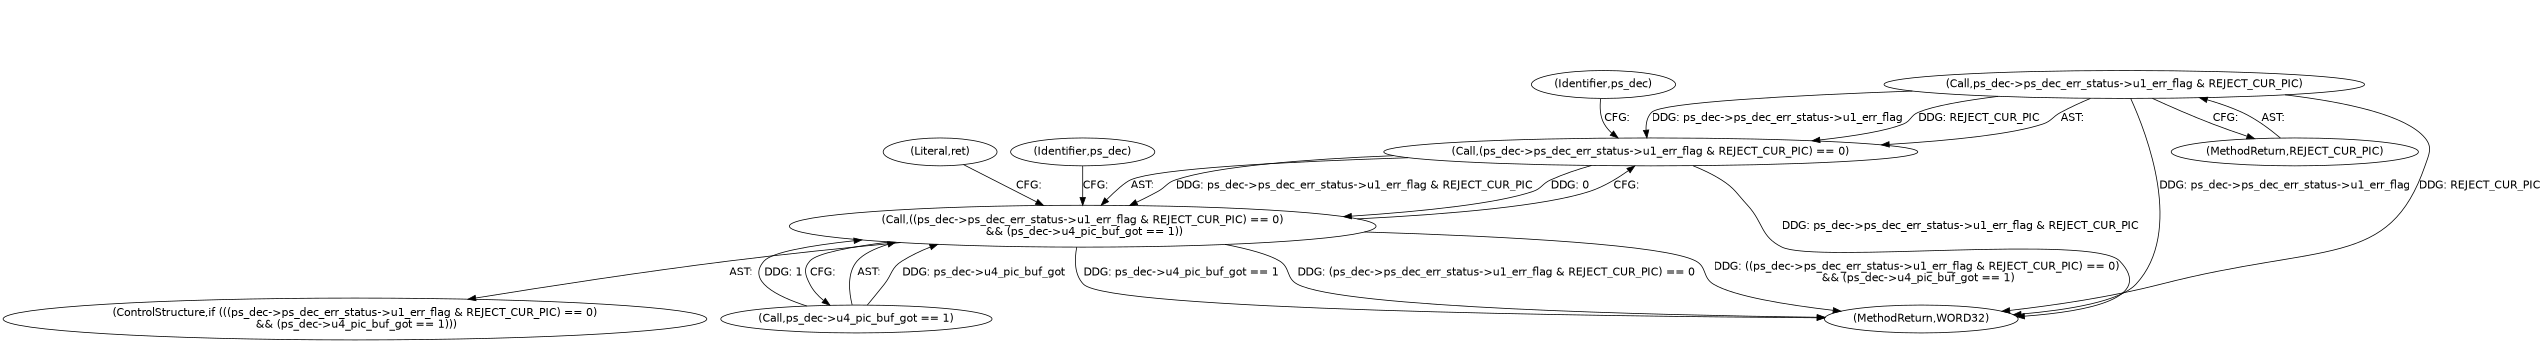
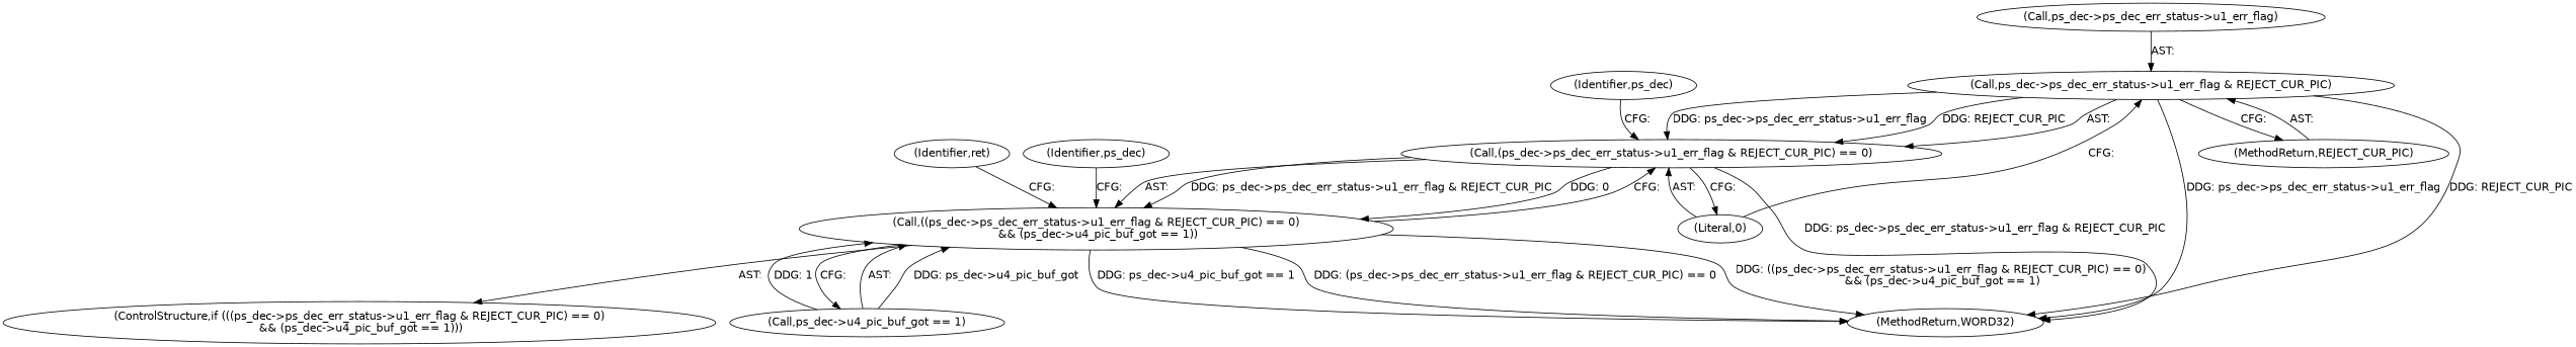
  digraph {
    fontname="DejaVu Sans"
    node [fontname="DejaVu Sans"]
    edge [fontname="DejaVu Sans"]
    n1 [label="(Call,ps_dec->ps_dec_err_status->u1_err_flag & REJECT_CUR_PIC)"]
    n2 [label="(Call,(ps_dec->ps_dec_err_status->u1_err_flag & REJECT_CUR_PIC) == 0)"]
    n3 [label="(MethodReturn,WORD32)"]
    n4 [label="(MethodReturn,REJECT_CUR_PIC)"]
    n5 [label="(Call,((ps_dec->ps_dec_err_status->u1_err_flag & REJECT_CUR_PIC) == 0)\n && (ps_dec->u4_pic_buf_got == 1))"]
+   n6 [label="(Literal,0)"]
    n7 [label="(ControlStructure,if (((ps_dec->ps_dec_err_status->u1_err_flag & REJECT_CUR_PIC) == 0)\n && (ps_dec->u4_pic_buf_got == 1)))"]
    n8 [label="(Call,ps_dec->u4_pic_buf_got == 1)"]
-   n9 [label="(Literal,ret)"]
+   n9 [label="(Identifier,ret)"]
+   n10 [label="(Call,ps_dec->ps_dec_err_status->u1_err_flag)"]
    n11 [label="(Identifier,ps_dec)"]
    n12 [label="(Identifier,ps_dec)"]
    n1 -> n2 [label="AST: "]
    n1 -> n2 [label="DDG: ps_dec->ps_dec_err_status->u1_err_flag"]
    n1 -> n2 [label="DDG: REJECT_CUR_PIC"]
    n1 -> n3 [label="DDG: REJECT_CUR_PIC"]
    n1 -> n3 [label="DDG: ps_dec->ps_dec_err_status->u1_err_flag"]
    n1 -> n4 [label="CFG: "]
    n2 -> n3 [label="DDG: ps_dec->ps_dec_err_status->u1_err_flag & REJECT_CUR_PIC"]
    n2 -> n5 [label="AST: "]
    n2 -> n5 [label="DDG: ps_dec->ps_dec_err_status->u1_err_flag & REJECT_CUR_PIC"]
    n2 -> n5 [label="DDG: 0"]
+   n2 -> n6 [label="CFG: "]
    n4 -> n1 [label="AST: "]
    n5 -> n2 [label="CFG: "]
    n5 -> n3 [label="DDG: ps_dec->u4_pic_buf_got == 1"]
    n5 -> n3 [label="DDG: (ps_dec->ps_dec_err_status->u1_err_flag & REJECT_CUR_PIC) == 0"]
    n5 -> n3 [label="DDG: ((ps_dec->ps_dec_err_status->u1_err_flag & REJECT_CUR_PIC) == 0)\n && (ps_dec->u4_pic_buf_got == 1)"]
    n5 -> n7 [label="AST: "]
    n5 -> n8 [label="CFG: "]
+   n6 -> n1 [label="CFG: "]
+   n6 -> n2 [label="AST: "]
    n8 -> n5 [label="AST: "]
    n8 -> n5 [label="DDG: ps_dec->u4_pic_buf_got"]
    n8 -> n5 [label="DDG: 1"]
    n9 -> n5 [label="CFG: "]
+   n10 -> n1 [label="AST: "]
    n11 -> n2 [label="CFG: "]
    n12 -> n5 [label="CFG: "]
  }
